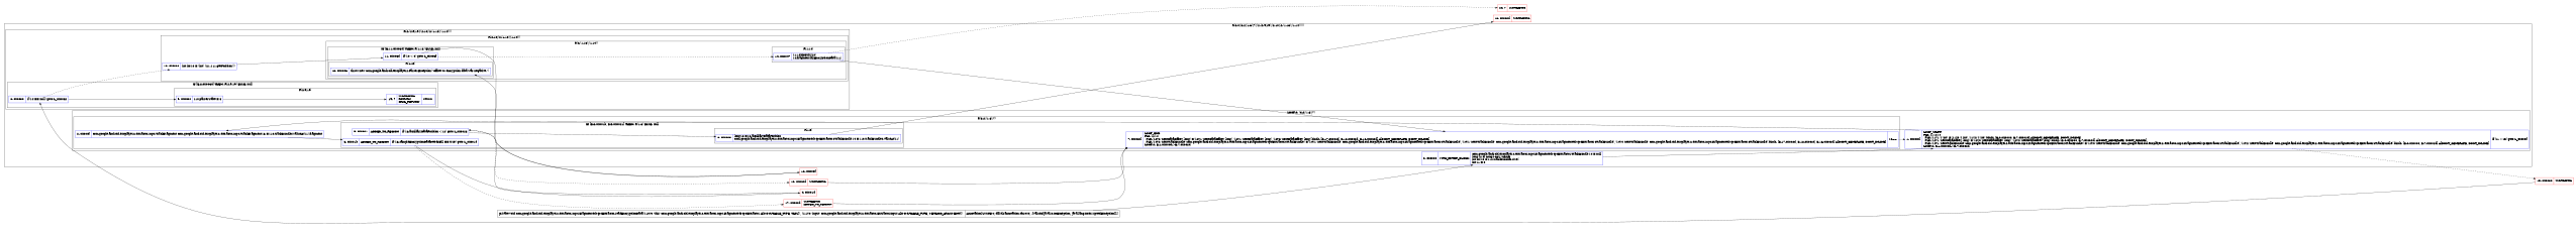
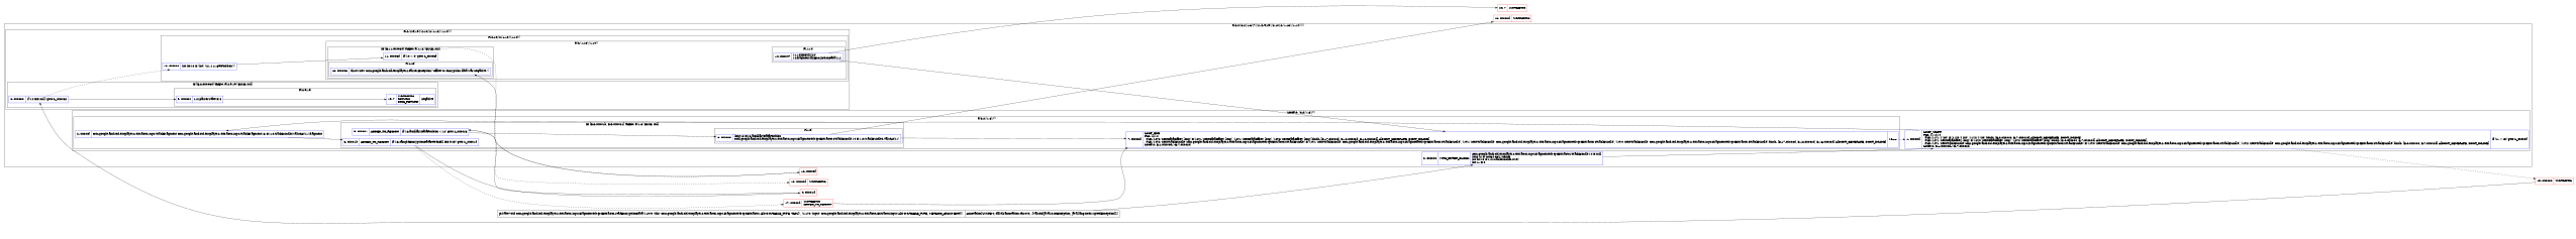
  digraph {
    fontname="DejaVu Serif"
    rankdir=LR
    node [color=blue fontname="DejaVu Serif" shape=record]
    edge [fontname="DejaVu Serif"]
    n1 [label="{6\:\ 0x0023|long r2 = r6.auxiliaryDataPosition\lcom.google.android.exoplayer2.extractor.mp4.FragmentedMp4Extractor$TrackBundle r4 = r10.trackBundles.valueAt(r1)\l}"]
    n2 [label="{3\:\ 0x001b|ADDED_TO_REGION\l|if (r6.sampleEncryptionDataNeedsFill == true) goto L_0x001d\l}"]
    n3 [label="{5\:\ 0x0021|ADDED_TO_REGION\l|if (r6.auxiliaryDataPosition \< r2) goto L_0x0023\l}"]
    n4 [label="{2\:\ 0x000f|com.google.android.exoplayer2.extractor.mp4.TrackFragment com.google.android.exoplayer2.extractor.mp4.TrackFragment r6 = r10.trackBundles.valueAt(r1).fragment\l}"]
    n5 [label="{7\:\ 0x002d|LOOP_END\lPHI: r2 r4 \l  PHI: (r2v2 'nextDataOffset' long) = (r2v1 'nextDataOffset' long), (r2v1 'nextDataOffset' long), (r2v3 'nextDataOffset' long) binds: [B:17:0x002d, B:18:0x002d, B:16:0x002d] A[DONT_GENERATE, DONT_INLINE]\l  PHI: (r4v2 'nextTrackBundle' com.google.android.exoplayer2.extractor.mp4.FragmentedMp4Extractor$TrackBundle) = (r4v1 'nextTrackBundle' com.google.android.exoplayer2.extractor.mp4.FragmentedMp4Extractor$TrackBundle), (r4v1 'nextTrackBundle' com.google.android.exoplayer2.extractor.mp4.FragmentedMp4Extractor$TrackBundle), (r4v4 'nextTrackBundle' com.google.android.exoplayer2.extractor.mp4.FragmentedMp4Extractor$TrackBundle) binds: [B:17:0x002d, B:18:0x002d, B:16:0x002d] A[DONT_GENERATE, DONT_INLINE]\lLOOP:0: B:1:0x000d\-\>B:7:0x002d\l|r8++\l}"]
    n6 [label="{1\:\ 0x000d|LOOP_START\lPHI: r1 r2 r4 \l  PHI: (r1v1 'i' int) = (r1v0 'i' int), (r1v2 'i' int) binds: [B:0:0x0000, B:7:0x002d] A[DONT_GENERATE, DONT_INLINE]\l  PHI: (r2v1 'nextDataOffset' long) = (r2v0 'nextDataOffset' long), (r2v2 'nextDataOffset' long) binds: [B:0:0x0000, B:7:0x002d] A[DONT_GENERATE, DONT_INLINE]\l  PHI: (r4v1 'nextTrackBundle' com.google.android.exoplayer2.extractor.mp4.FragmentedMp4Extractor$TrackBundle) = (r4v0 'nextTrackBundle' com.google.android.exoplayer2.extractor.mp4.FragmentedMp4Extractor$TrackBundle), (r4v2 'nextTrackBundle' com.google.android.exoplayer2.extractor.mp4.FragmentedMp4Extractor$TrackBundle) binds: [B:0:0x0000, B:7:0x002d] A[DONT_GENERATE, DONT_INLINE]\lLOOP:0: B:1:0x000d\-\>B:7:0x002d\l|if (r1 \< r5) goto L_0x000f\l}"]
    n7 [label="{9\:\ 0x0032|r10.parserState = 3\l}"]
-   n8 [label="{19\:\ ?|SYNTHETIC\lRETURN\lORIG_RETURN\l|return\l}"]
+   n8 [label="{19\:\ ?|SYNTHETIC\lRETURN\lORIG_RETURN\l|negative\l}"]
    n9 [label="{8\:\ 0x0030|if (r4 == null) goto L_0x0032\l}"]
    n10 [label="{13\:\ 0x0046|throw new com.google.android.exoplayer2.ParserException(\"Offset to encryption data was negative.\")\l}"]
    n11 [label="{11\:\ 0x003d|if (r0 \< 0) goto L_0x003f\l}"]
    n12 [label="{14\:\ 0x0047|r11.skipFully(r0)\lr4.fragment.fillEncryptionData(r11)\l}"]
    n13 [label="{10\:\ 0x0036|int int r0 = (int) (r2 \- r11.getPosition())\l}"]
    n14 [label="{0\:\ 0x0000|MTH_ENTER_BLOCK\l|com.google.android.exoplayer2.extractor.mp4.FragmentedMp4Extractor.TrackBundle r4 = null\llong r2 = Long.MAX_VALUE\lint int r5 = r10.trackBundles.size()\lint r1 = 0\l}"]
    n15 [color=red label="{16\:\ 0x002d|SYNTHETIC\l}"]
    n16 [color=red label="{4\:\ 0x001d}"]
    n17 [color=red label="{17\:\ 0x002d|SYNTHETIC\lADDED_TO_REGION\l}"]
    n18 [color=red label="{18\:\ 0x002d|SYNTHETIC\l}"]
    n19 [color=red label="{15\:\ 0x0030|SYNTHETIC\l}"]
    n20 [color=red label="{12\:\ 0x003f}"]
    n21 [color=red label="{20\:\ ?|SYNTHETIC\l}"]
    n22 [label="{private void com.google.android.exoplayer2.extractor.mp4.FragmentedMp4Extractor.readEncryptionData((r10v0 'this' com.google.android.exoplayer2.extractor.mp4.FragmentedMp4Extractor A[IMMUTABLE_TYPE, THIS]), (r11v0 'input' com.google.android.exoplayer2.extractor.ExtractorInput A[IMMUTABLE_TYPE, METHOD_ARGUMENT]))  | Annotation[SYSTEM, dalvik.annotation.Throws, \{value=[java.io.IOException, java.lang.InterruptedException]\}]\l}" color=""]
    subgraph cluster_1 {
      label="R(3:0|(3:2|(1:6)|7)|(2:(2:9|19)|(2:10|(2:(1:13)|(1:14)))))"
      n14
      subgraph cluster_2 {
        label="LOOP:0: (3:2|(1:6)|7)"
        n6
        subgraph cluster_3 {
          label="R(3:2|(1:6)|7)"
          n4
          n5
          subgraph cluster_4 {
            label="IF [B:3:0x001b, B:5:0x0021] THEN: R(1:6) ELSE: null"
            n2
            n3
            subgraph cluster_5 {
              label="R(1:9)"
              n1
            }
          }
        }
      }
      subgraph cluster_6 {
        label="R(2:(2:9|19)|(2:10|(2:(1:13)|(1:14))))"
        subgraph cluster_7 {
          label="IF [B:8:0x0030] THEN: R(2:9|19) ELSE: null"
          n9
          subgraph cluster_8 {
            label="R(2:9|19)"
            n7
            n8
          }
        }
        subgraph cluster_9 {
          label="R(2:10|(2:(1:13)|(1:14)))"
          n13
          subgraph cluster_10 {
            label="R(2:(1:13)|(1:14))"
            subgraph cluster_11 {
              label="IF [B:11:0x003d] THEN: R(1:13) ELSE: null"
              n11
              subgraph cluster_12 {
                label="R(1:13)"
                n10
              }
            }
            subgraph cluster_13 {
              label="R(1:14)"
              n12
            }
          }
        }
      }
    }
    n1 -> n15
    n2 -> n16
    n2 -> n17 [style=dashed]
    n3 -> n1
    n3 -> n18 [style=dashed]
    n4 -> n2
    n5 -> n6
    n6 -> n4
    n6 -> n19 [style=dashed]
    n7 -> n8
    n9 -> n7
    n9 -> n13 [style=dashed]
-   n11 -> n12 [style=dashed]
-   n11 -> n20
+   n11 -> n20 [style=dashed]
    n12 -> n5
-   n12 -> n21 [style=dashed]
+   n12 -> n21
    n13 -> n11
    n14 -> n6
    n16 -> n3
    n17 -> n5
-   n18 -> n5
+   n1 -> n5
    n19 -> n9
    n20 -> n10
    n22 -> n14
  }
